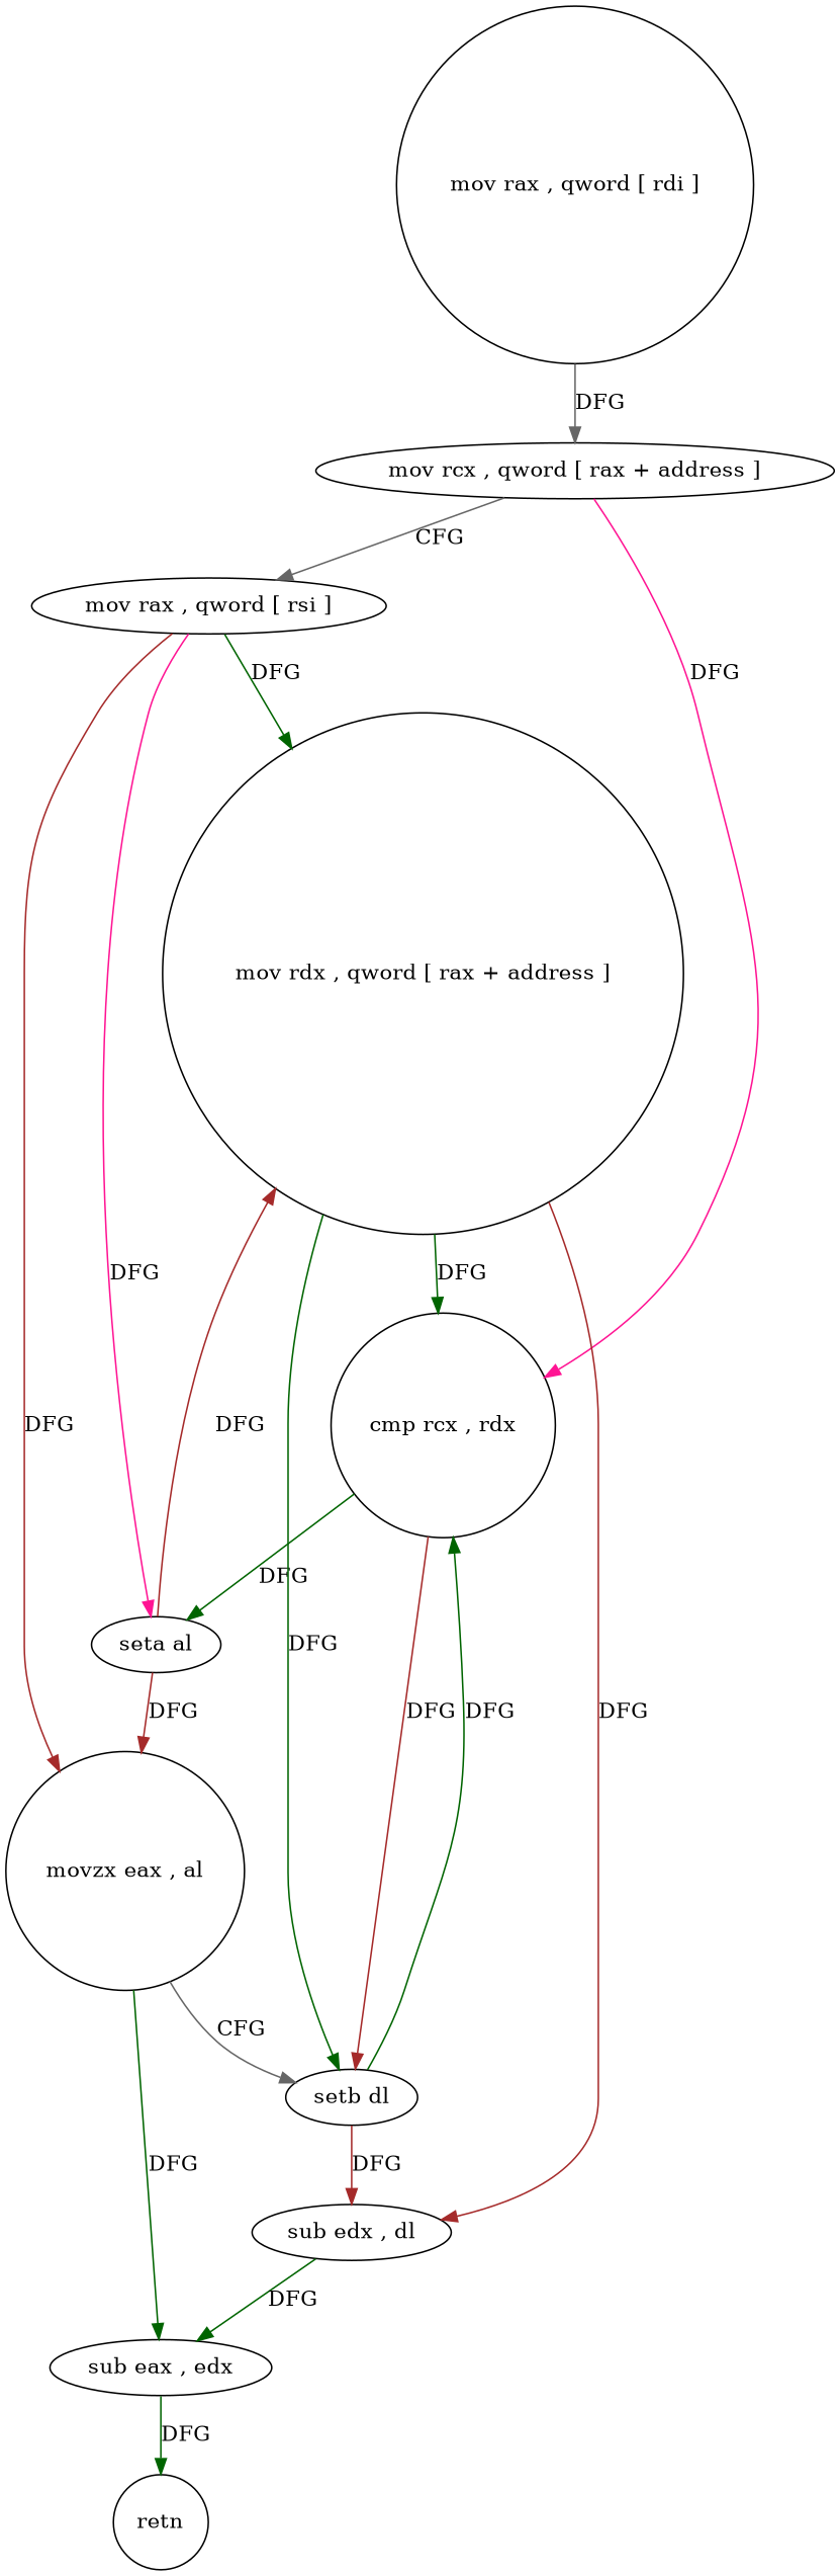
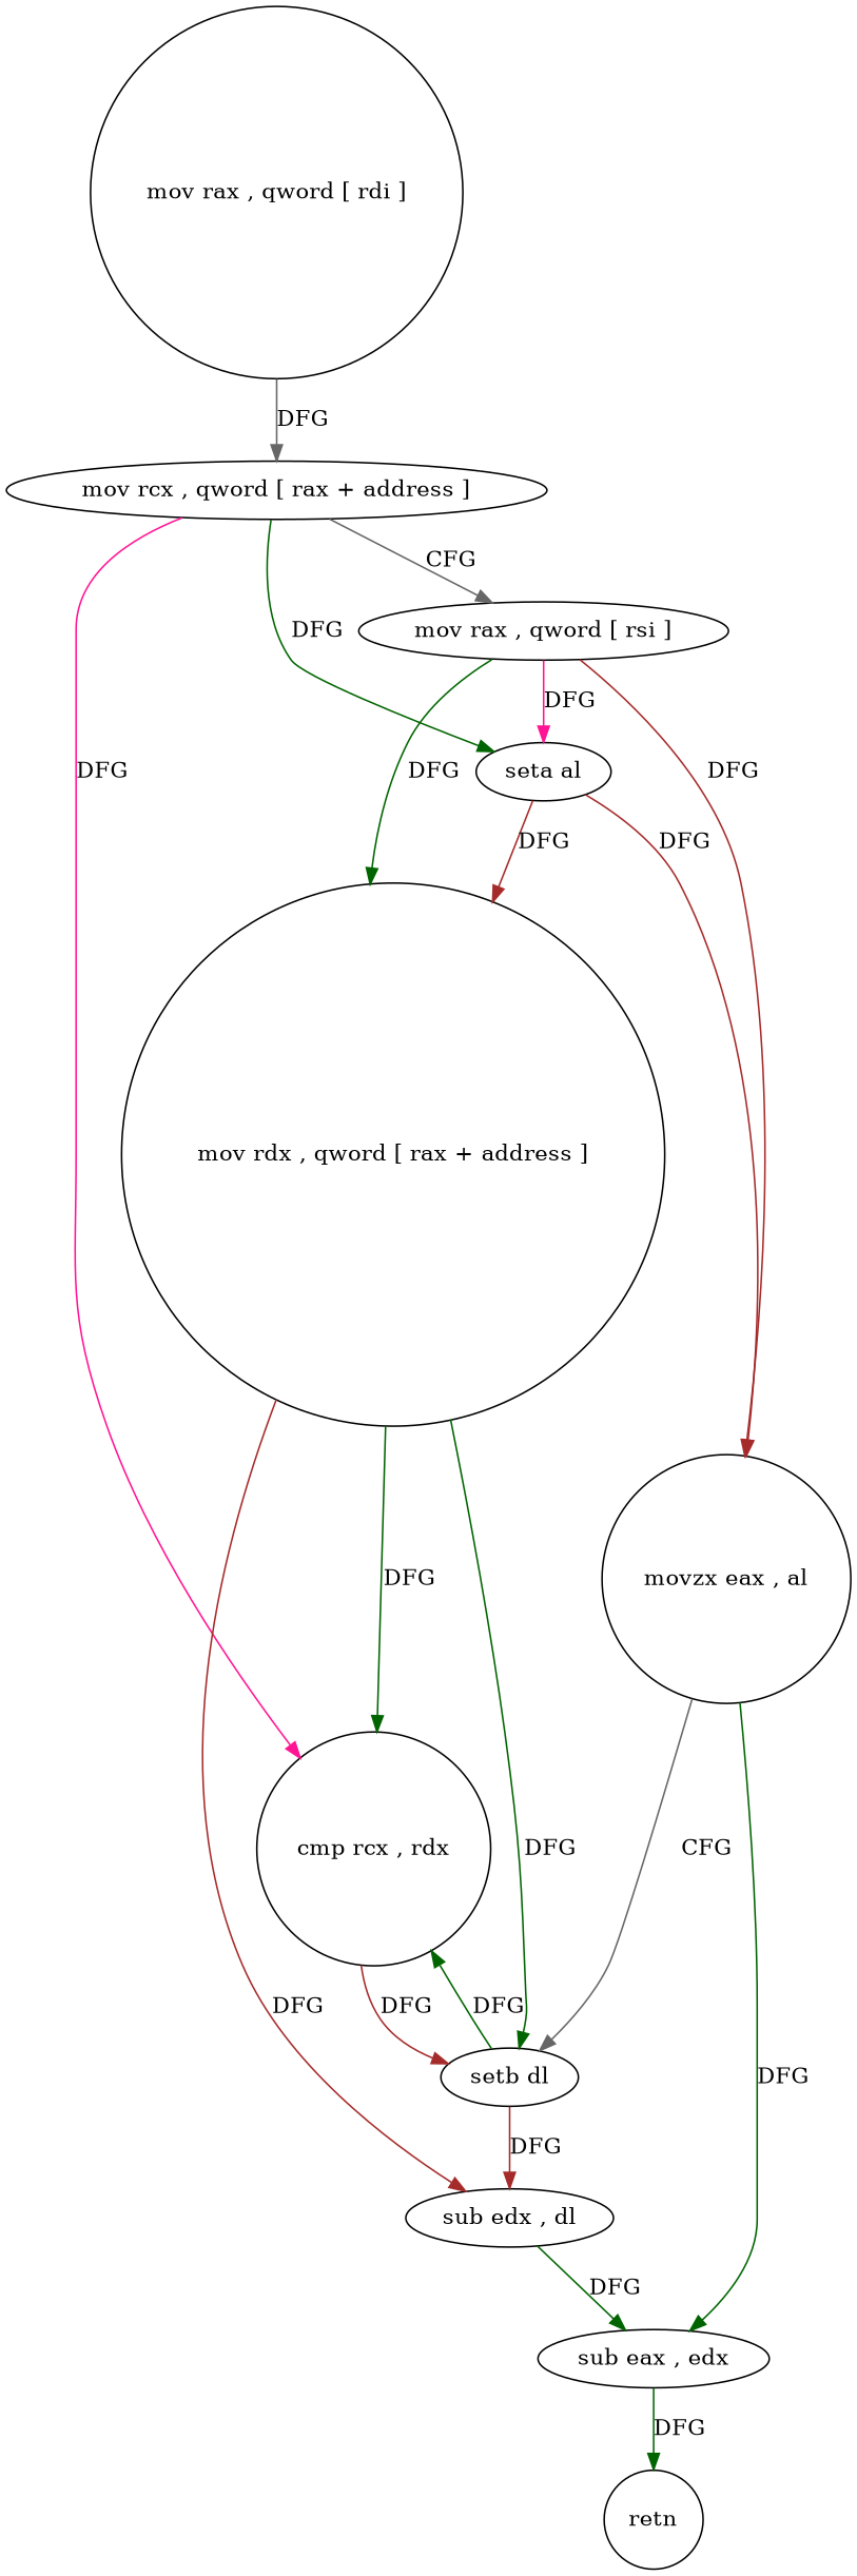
  digraph {
    node [shape=ellipse]
    edge [color=darkgreen]
    n1 [label="mov rax , qword [ rdi ]" shape=circle]
    n2 [label="mov rcx , qword [ rax + address ]"]
    n3 [label="mov rax , qword [ rsi ]"]
    n4 [label="cmp rcx , rdx" shape=circle]
    n5 [label="mov rdx , qword [ rax + address ]" shape=circle]
    n6 [label="seta al"]
    n7 [label="movzx eax , al" shape=circle]
    n8 [label="setb dl"]
    n9 [label="sub edx , dl"]
    n10 [label="sub eax , edx"]
    n11 [label=retn shape=circle]
    n1 -> n2 [color=gray40 label=DFG]
    n2 -> n3 [color=gray40 label=CFG]
    n2 -> n4 [color=deeppink label=DFG]
    n3 -> n5 [label=DFG]
    n3 -> n6 [color=deeppink label=DFG]
    n3 -> n7 [color=brown label=DFG]
-   n4 -> n6 [label=DFG]
+   n2 -> n6 [label=DFG]
    n4 -> n8 [color=brown label=DFG]
    n5 -> n4 [label=DFG]
    n5 -> n8 [label=DFG]
    n5 -> n9 [color=brown label=DFG]
    n6 -> n5 [color=brown label=DFG]
    n6 -> n7 [color=brown label=DFG]
    n7 -> n8 [color=gray40 label=CFG]
    n7 -> n10 [label=DFG]
    n8 -> n4 [label=DFG]
    n8 -> n9 [color=brown label=DFG]
    n9 -> n10 [label=DFG]
    n10 -> n11 [label=DFG]
  }
